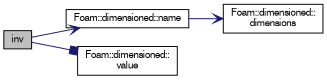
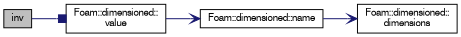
  digraph {
    rankdir=LR
    node [color=black fontname=FreeSans fontsize=10 shape=record]
    edge [arrowhead=vee color=midnightblue fontname=FreeSans fontsize=10 labelfontname=FreeSans labelfontsize=10 style=solid]
    n1 [fillcolor=grey75 fontcolor=black height=0.2 label=inv style=filled width=0.4]
    n2 [height=0.2 label="Foam::dimensioned::name" width=0.4]
    n3 [height=0.2 label="Foam::dimensioned::\lvalue" width=0.4]
    n4 [height=0.2 label="Foam::dimensioned::\ldimensions" width=0.4]
-   n1 -> n2
+   n3 -> n2
    n1 -> n3 [arrowhead=box]
    n2 -> n4
  }
